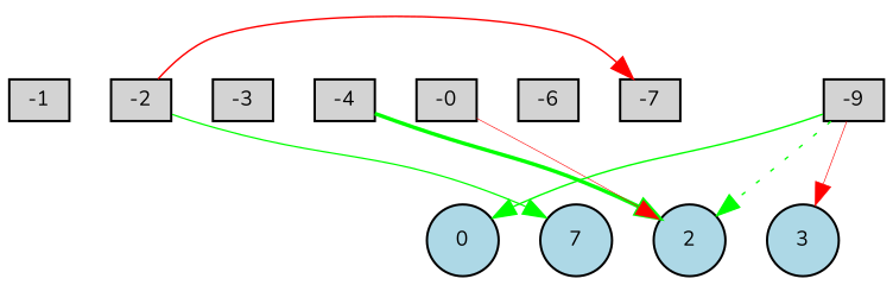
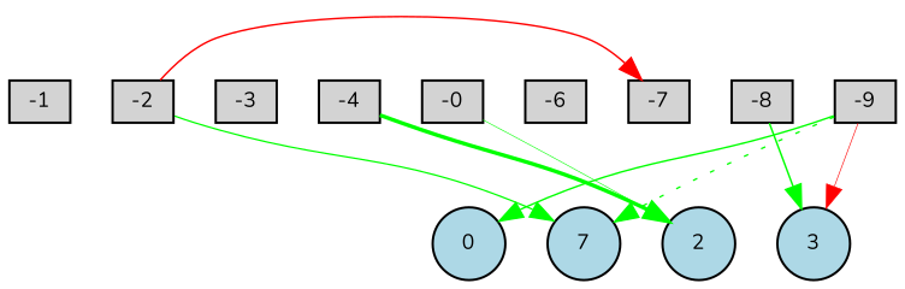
  digraph {
    fontname=Nunito
    node [fillcolor=lightgray fontname=Nunito fontsize=9 shape=box style=filled]
    edge [fontname=Nunito style=invis]
    -1 [height=0.2 width=0.2]
    -2 [height=0.2 width=0.2]
    -3 [height=0.2 width=0.2]
    -4 [height=0.2 width=0.2]
    n5 [height=0.2 label=-0 width=0.2]
    -6 [height=0.2 width=0.2]
    -7 [height=0.2 width=0.2]
+   -8 [height=0.2 width=0.2]
    -9 [height=0.2 width=0.2]
    0 [fillcolor=lightblue height=0.2 shape=circle width=0.2]
    n11 [fillcolor=lightblue height=0.2 label=7 shape=circle width=0.2]
    2 [fillcolor=lightblue height=0.2 shape=circle width=0.2]
    3 [fillcolor=lightblue height=0.2 shape=circle width=0.2]
    subgraph sub_1 {
      rank=source
      -1
      -2
      -3
      -4
      n5
      -6
      -7
+     -8
      -9
    }
    subgraph sub_2 {
      rank=sink
      0
      n11
      2
      3
    }
    -1 -> -2
    -2 -> -3
    -2 -> -7 [color=red penwidth=0.7086559931819613 style=solid]
    -2 -> n11 [color=green penwidth=0.6130285451590389 style=solid]
    -3 -> -4
    -4 -> n5
    -4 -> 2 [color=green penwidth=1.6696580250272617 style=solid]
    n5 -> -6
-   n5 -> 2 [color=red penwidth=0.2779350729547623 style=solid]
+   n5 -> 2 [color=green penwidth=0.2779350729547623 style=solid]
    -6 -> -7
+   -7 -> -8
+   -8 -> -9
+   -8 -> 3 [color=green penwidth=0.7273326591996455 style=solid]
    -9 -> 0 [color=green penwidth=0.6877406072266102 style=solid]
-   -9 -> 2 [color=green penwidth=0.6376697109725139 style=dotted]
+   -9 -> n11 [color=green penwidth=0.6376697109725139 style=dotted]
    -9 -> 3 [color=red penwidth=0.2973393307764065 style=solid]
    0 -> n11
    n11 -> 2
    2 -> 3
  }
